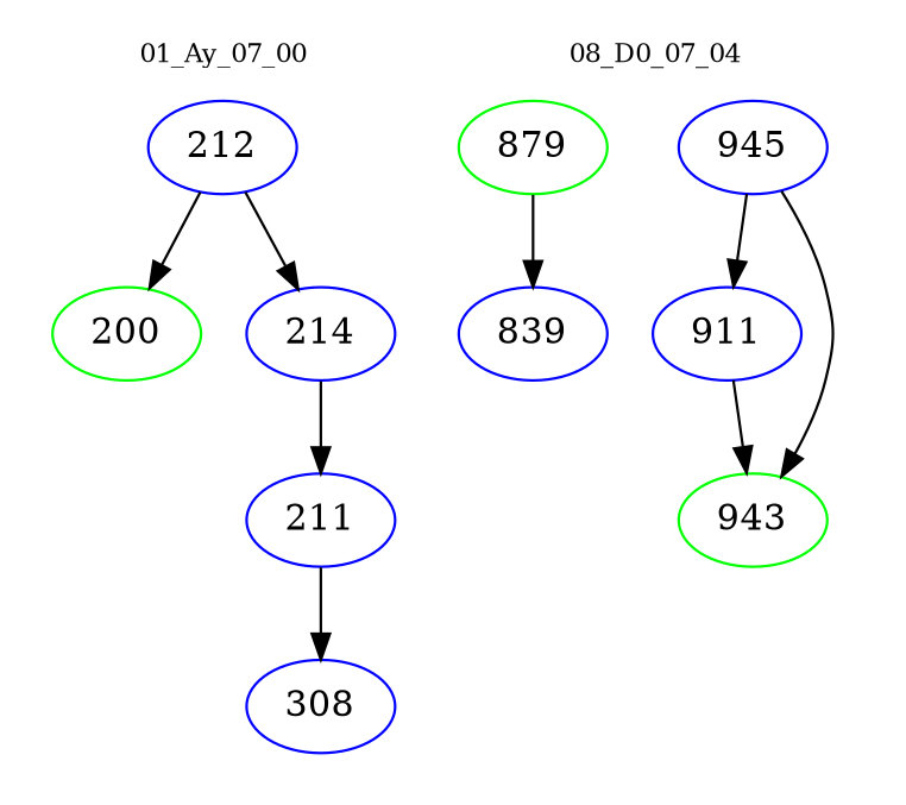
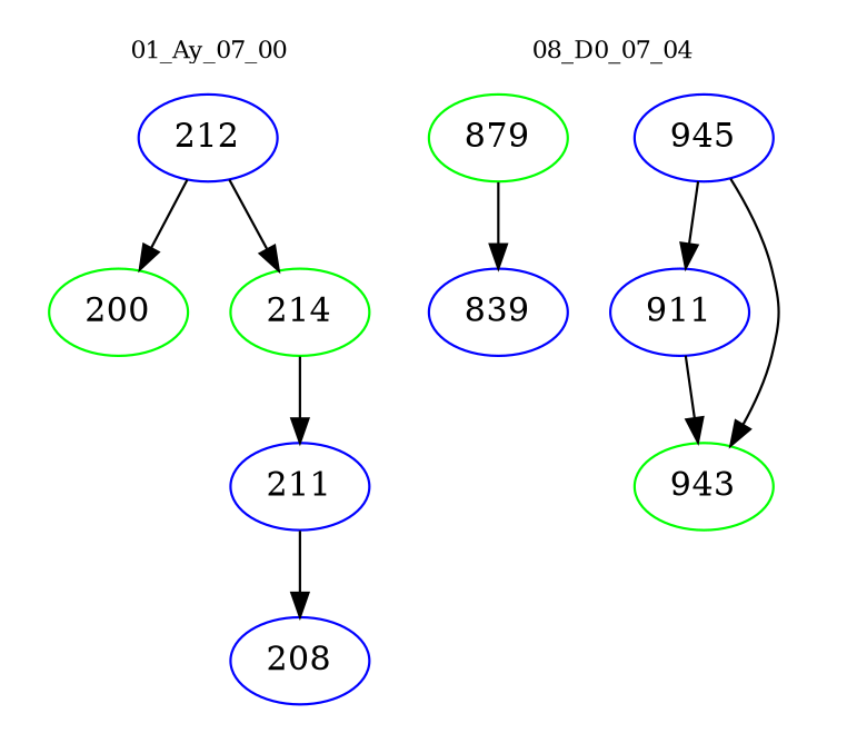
  digraph {
    node [color=blue]
    edge [color=black]
    n1 [label=212]
    n2 [color=green label=200]
-   n3 [label=214]
+   n3 [color=green label=214]
    n4 [label=211]
-   n5 [label=308]
+   n5 [label=208]
    n6 [label=945]
    n7 [label=911]
    n8 [color=green label=943]
    n9 [color=green label=879]
    n10 [label=839]
    subgraph cluster_1 {
      color=white
      fontsize=10
      label="01_Ay_07_00"
      n1
      n2
      n3
      n4
      n5
    }
    subgraph cluster_2 {
      color=white
      fontsize=10
      label="08_D0_07_04"
      n6
      n7
      n8
      n9
      n10
    }
    n1 -> n2
    n1 -> n3
    n3 -> n4
    n4 -> n5
    n6 -> n7
    n6 -> n8
    n7 -> n8
    n9 -> n10
  }
